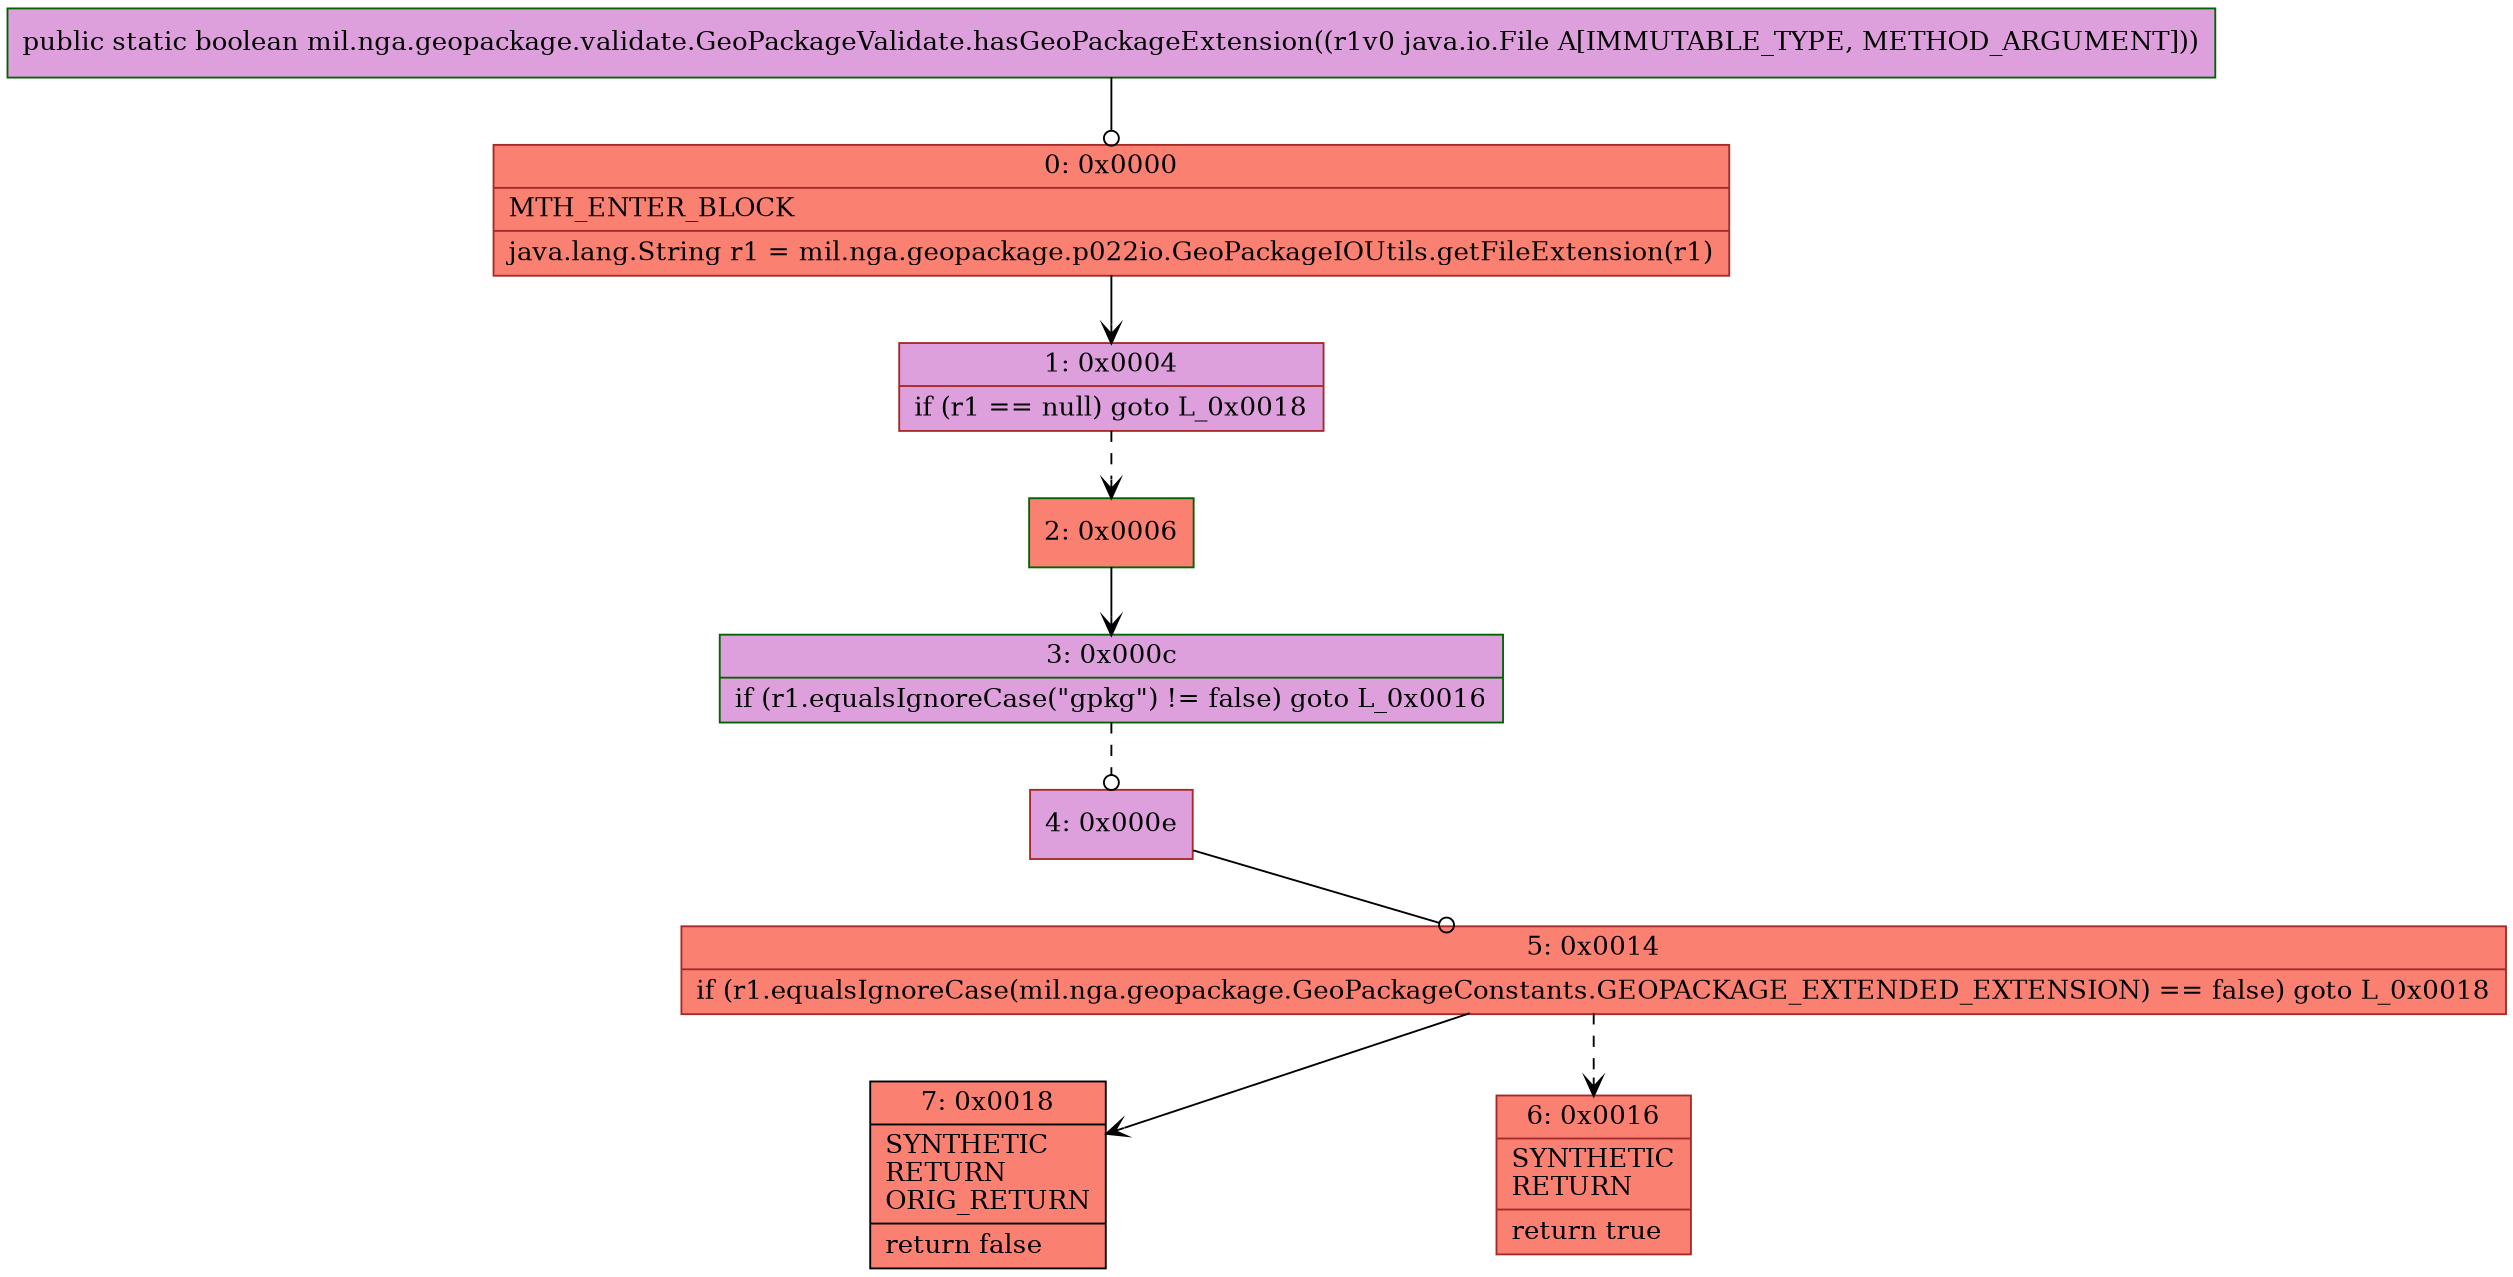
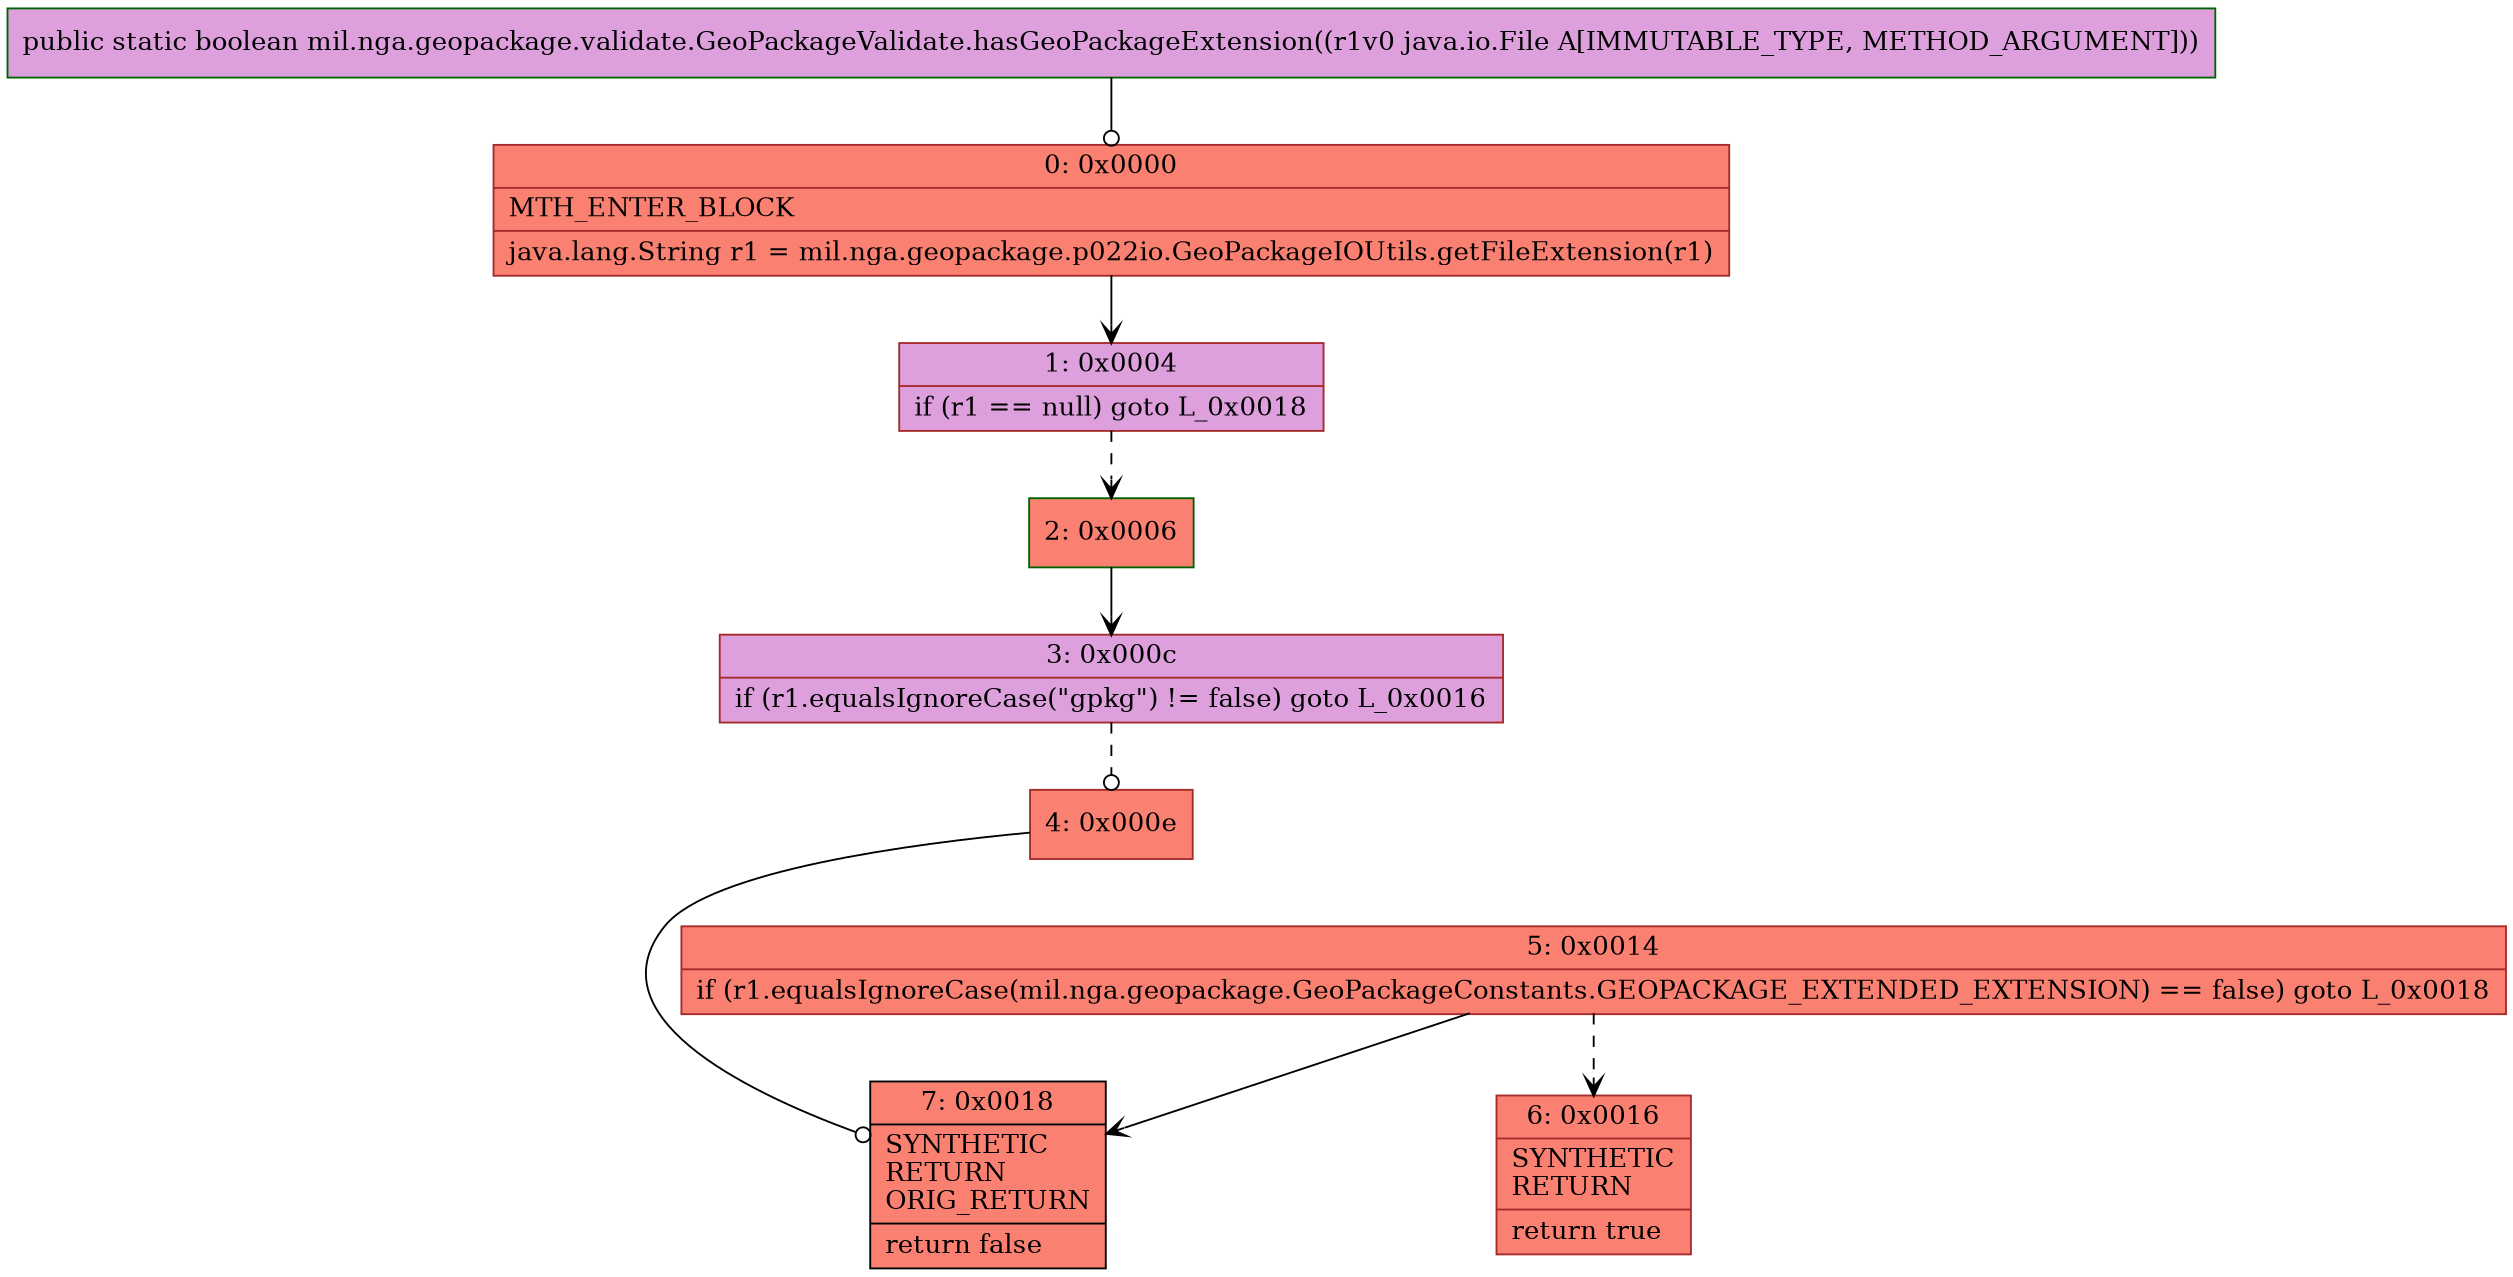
  digraph {
    node [color=brown fillcolor=salmon shape=record style=filled]
    edge [arrowhead=vee]
    n1 [label="{0\:\ 0x0000|MTH_ENTER_BLOCK\l|java.lang.String r1 = mil.nga.geopackage.p022io.GeoPackageIOUtils.getFileExtension(r1)\l}"]
    n2 [fillcolor=plum label="{1\:\ 0x0004|if (r1 == null) goto L_0x0018\l}"]
    n3 [color=darkgreen label="{2\:\ 0x0006}"]
-   n4 [color=darkgreen fillcolor=plum label="{3\:\ 0x000c|if (r1.equalsIgnoreCase(\"gpkg\") != false) goto L_0x0016\l}"]
+   n4 [fillcolor=plum label="{3\:\ 0x000c|if (r1.equalsIgnoreCase(\"gpkg\") != false) goto L_0x0016\l}"]
    n5 [color=black label="{7\:\ 0x0018|SYNTHETIC\lRETURN\lORIG_RETURN\l|return false\l}"]
-   n6 [fillcolor=plum label="{4\:\ 0x000e}"]
+   n6 [label="{4\:\ 0x000e}"]
    n7 [label="{5\:\ 0x0014|if (r1.equalsIgnoreCase(mil.nga.geopackage.GeoPackageConstants.GEOPACKAGE_EXTENDED_EXTENSION) == false) goto L_0x0018\l}"]
    n8 [label="{6\:\ 0x0016|SYNTHETIC\lRETURN\l|return true\l}"]
    n9 [color=darkgreen fillcolor=plum label="{public static boolean mil.nga.geopackage.validate.GeoPackageValidate.hasGeoPackageExtension((r1v0 java.io.File A[IMMUTABLE_TYPE, METHOD_ARGUMENT])) }"]
    n1 -> n2
    n2 -> n3 [style=dashed]
    n3 -> n4
    n4 -> n6 [arrowhead=odot style=dashed]
-   n6 -> n7 [arrowhead=odot]
+   n6 -> n5 [arrowhead=odot]
    n7 -> n5
    n7 -> n8 [style=dashed]
    n9 -> n1 [arrowhead=odot]
  }
